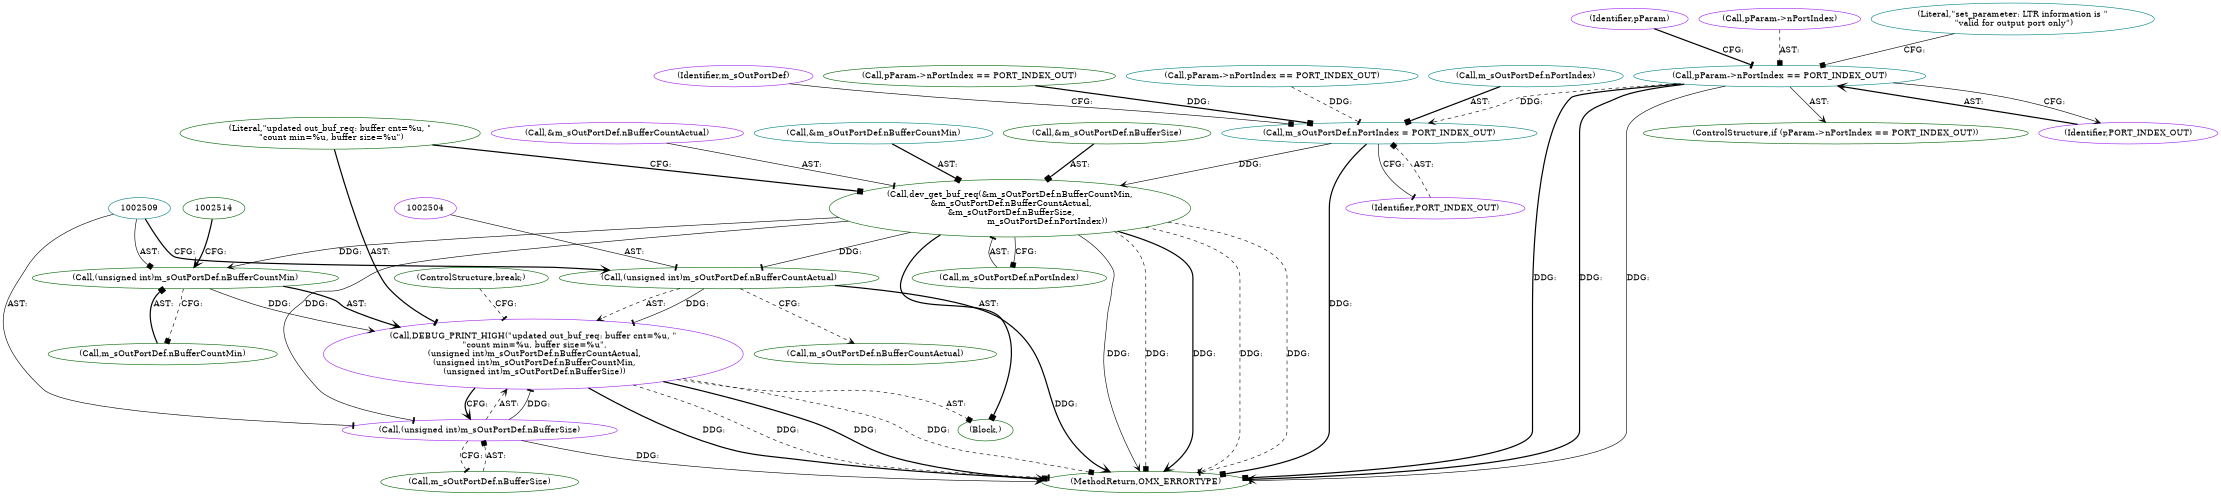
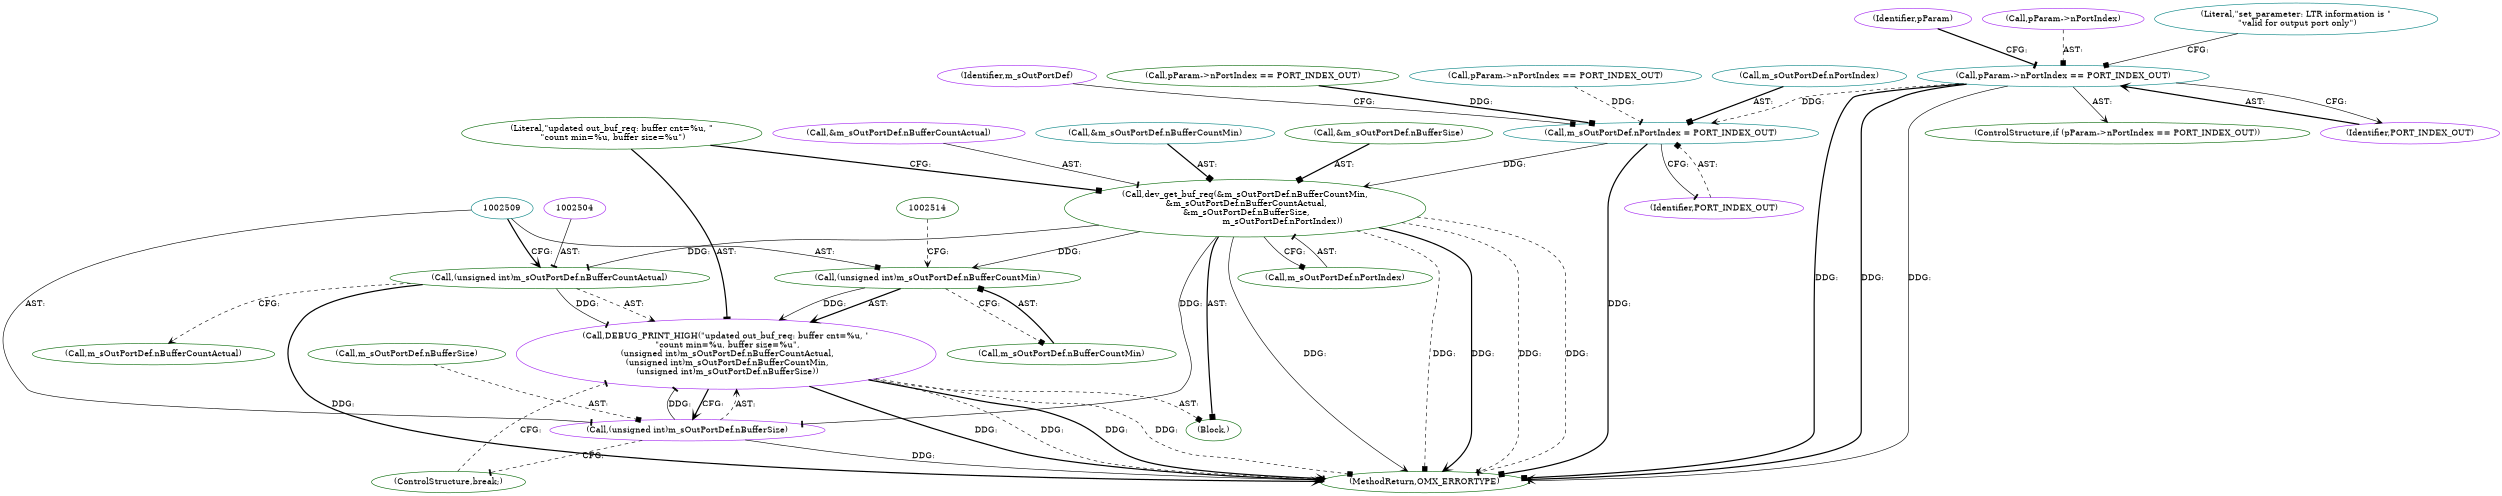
  digraph {
    node [color=darkgreen]
    edge [arrowhead=vee style=solid]
    n1 [color=teal label="(Call,pParam->nPortIndex == PORT_INDEX_OUT)"]
    n2 [color=teal label="(Call,m_sOutPortDef.nPortIndex = PORT_INDEX_OUT)"]
    n3 [label="(ControlStructure,if (pParam->nPortIndex == PORT_INDEX_OUT))"]
    n4 [color=purple label="(Identifier,PORT_INDEX_OUT)"]
    n5 [label="(MethodReturn,OMX_ERRORTYPE)"]
    n6 [label="(Call,dev_get_buf_req(&m_sOutPortDef.nBufferCountMin,\n &m_sOutPortDef.nBufferCountActual,\n &m_sOutPortDef.nBufferSize,\n                            m_sOutPortDef.nPortIndex))"]
    n7 [color=purple label="(Identifier,PORT_INDEX_OUT)"]
    n8 [label="(Block,)"]
    n9 [label="(Call,(unsigned int)m_sOutPortDef.nBufferCountActual)"]
    n10 [label="(Call,(unsigned int)m_sOutPortDef.nBufferCountMin)"]
    n11 [color=purple label="(Call,(unsigned int)m_sOutPortDef.nBufferSize)"]
    n12 [label="(Call,m_sOutPortDef.nPortIndex)"]
    n13 [color=purple label="(Call,DEBUG_PRINT_HIGH(\"updated out_buf_req: buffer cnt=%u, \"\n \"count min=%u, buffer size=%u\",\n (unsigned int)m_sOutPortDef.nBufferCountActual,\n (unsigned int)m_sOutPortDef.nBufferCountMin,\n (unsigned int)m_sOutPortDef.nBufferSize))"]
    n14 [label="(Call,m_sOutPortDef.nBufferCountActual)"]
    n15 [label="(Call,m_sOutPortDef.nBufferCountMin)"]
    n16 [label="(Call,m_sOutPortDef.nBufferSize)"]
    n17 [label="(Call,&m_sOutPortDef.nBufferSize)"]
    n18 [color=teal label="(Call,m_sOutPortDef.nPortIndex)"]
    n19 [color=purple label="(Identifier,pParam)"]
    n20 [label="(ControlStructure,break;)"]
    n21 [color=purple label="(Call,pParam->nPortIndex)"]
    n22 [color=purple label="(Call,&m_sOutPortDef.nBufferCountActual)"]
    n23 [color=purple label="(Identifier,m_sOutPortDef)"]
    n24 [label="(Call,pParam->nPortIndex == PORT_INDEX_OUT)"]
    n25 [color=teal label="(Literal,\"set_parameter: LTR information is \"\n \"valid for output port only\")"]
    n26 [label="(Literal,\"updated out_buf_req: buffer cnt=%u, \"\n \"count min=%u, buffer size=%u\")"]
    n27 [color=teal label="(Call,pParam->nPortIndex == PORT_INDEX_OUT)"]
    n28 [color=teal label="(Call,&m_sOutPortDef.nBufferCountMin)"]
    1002504 [color=purple]
    1002509 [color=teal]
    1002514
    n1 -> n2 [label="DDG: " style=dashed]
    n1 -> n3 [label="AST: "]
    n1 -> n4 [label="CFG: "]
    n1 -> n5 [arrowhead=box label="DDG: " style=bold]
    n1 -> n5 [label="DDG: " style=bold]
    n1 -> n5 [arrowhead=tee label="DDG: "]
    n2 -> n5 [arrowhead=box label="DDG: " style=bold]
    n2 -> n6 [label="DDG: "]
    n2 -> n7 [arrowhead=tee label="CFG: "]
    n4 -> n1 [label="AST: " style=bold]
    n6 -> n5 [label="DDG: "]
    n6 -> n5 [arrowhead=box label="DDG: " style=dashed]
    n6 -> n5 [label="DDG: " style=bold]
    n6 -> n5 [label="DDG: " style=dashed]
    n6 -> n5 [arrowhead=tee label="DDG: " style=dashed]
    n6 -> n8 [arrowhead=box label="AST: " style=bold]
    n6 -> n9 [arrowhead=tee label="DDG: "]
    n6 -> n10 [label="DDG: "]
    n6 -> n11 [arrowhead=tee label="DDG: "]
    n6 -> n12 [arrowhead=box label="CFG: "]
    n7 -> n2 [arrowhead=box label="AST: " style=dashed]
    n9 -> n5 [label="DDG: " style=bold]
    n9 -> n13 [label="AST: " style=dashed]
    n9 -> n13 [arrowhead=tee label="DDG: "]
    n9 -> n14 [label="CFG: " style=dashed]
    n10 -> n13 [label="AST: " style=bold]
    n10 -> n13 [label="DDG: "]
    n10 -> n15 [arrowhead=box label="CFG: " style=dashed]
    n11 -> n5 [label="DDG: "]
    n11 -> n13 [label="AST: " style=dashed]
    n11 -> n13 [arrowhead=tee label="DDG: "]
-   n11 -> n16 [arrowhead=tee label="CFG: " style=dashed]
+   n11 -> n20 [arrowhead=tee label="CFG: " style=dashed]
    n12 -> n6 [arrowhead=tee label="AST: "]
    n13 -> n5 [arrowhead=tee label="DDG: " style=dashed]
    n13 -> n5 [label="DDG: " style=bold]
    n13 -> n5 [arrowhead=box label="DDG: " style=dashed]
    n13 -> n5 [arrowhead=box label="DDG: " style=bold]
    n13 -> n8 [arrowhead=box label="AST: " style=dashed]
    n13 -> n11 [label="CFG: " style=bold]
    n15 -> n10 [arrowhead=box label="AST: " style=bold]
    n16 -> n11 [arrowhead=box label="AST: " style=dashed]
    n17 -> n6 [arrowhead=box label="AST: " style=bold]
    n18 -> n2 [arrowhead=box label="AST: " style=bold]
    n19 -> n1 [arrowhead=tee label="CFG: " style=bold]
    n20 -> n13 [arrowhead=tee label="CFG: " style=dashed]
    n21 -> n1 [arrowhead=box label="AST: " style=dashed]
    n22 -> n6 [arrowhead=tee label="AST: "]
    n23 -> n2 [arrowhead=box label="CFG: "]
    n24 -> n2 [arrowhead=box label="DDG: " style=bold]
    n25 -> n1 [arrowhead=box label="CFG: "]
    n26 -> n6 [arrowhead=box label="CFG: " style=bold]
    n26 -> n13 [arrowhead=tee label="AST: " style=bold]
    n27 -> n2 [arrowhead=tee label="DDG: " style=dashed]
    n28 -> n6 [arrowhead=box label="AST: " style=bold]
    1002504 -> n9 [arrowhead=tee label="AST: "]
    1002509 -> n9 [label="CFG: " style=bold]
    1002509 -> n10 [arrowhead=box label="AST: "]
    1002509 -> n11 [arrowhead=tee label="AST: "]
-   1002514 -> n10 [label="CFG: " style=bold]
+   1002514 -> n10 [label="CFG: " style=dashed]
  }
